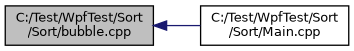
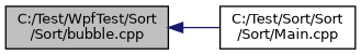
  digraph {
    rankdir=LR
    node [color=black fontname=Helvetica fontsize=10 shape=record style=filled]
    n1 [fillcolor=grey75 fontcolor=black height=0.2 label="C:/Test/WpfTest/Sort\l/Sort/bubble.cpp" width=0.4]
-   n2 [fillcolor=white height=0.2 label="C:/Test/WpfTest/Sort\l/Sort/Main.cpp" width=0.4]
+   n2 [fillcolor=white height=0.2 label="C:/Test/Sort/Sort\l/Sort/Main.cpp" width=0.4]
    n1 -> n2 [color=midnightblue dir=back fontname=Helvetica fontsize=10 labelfontname=Helvetica labelfontsize=10 style=solid]
  }
